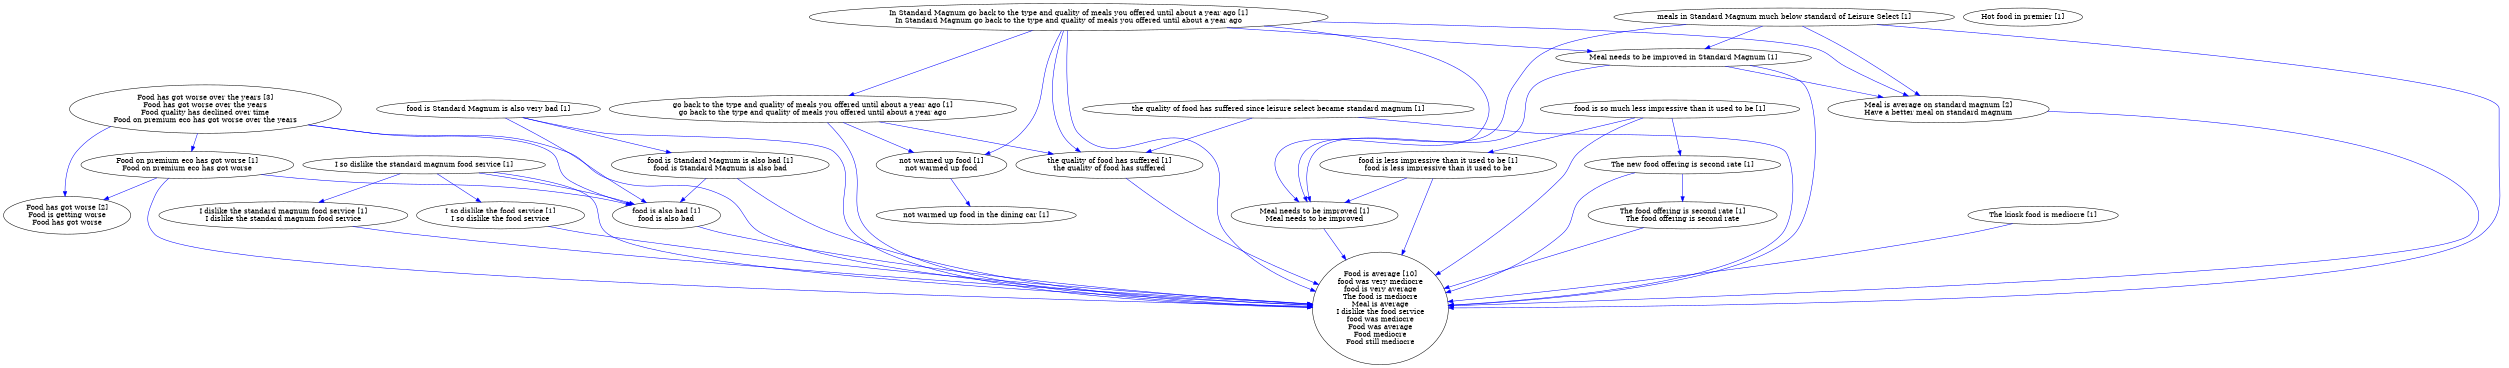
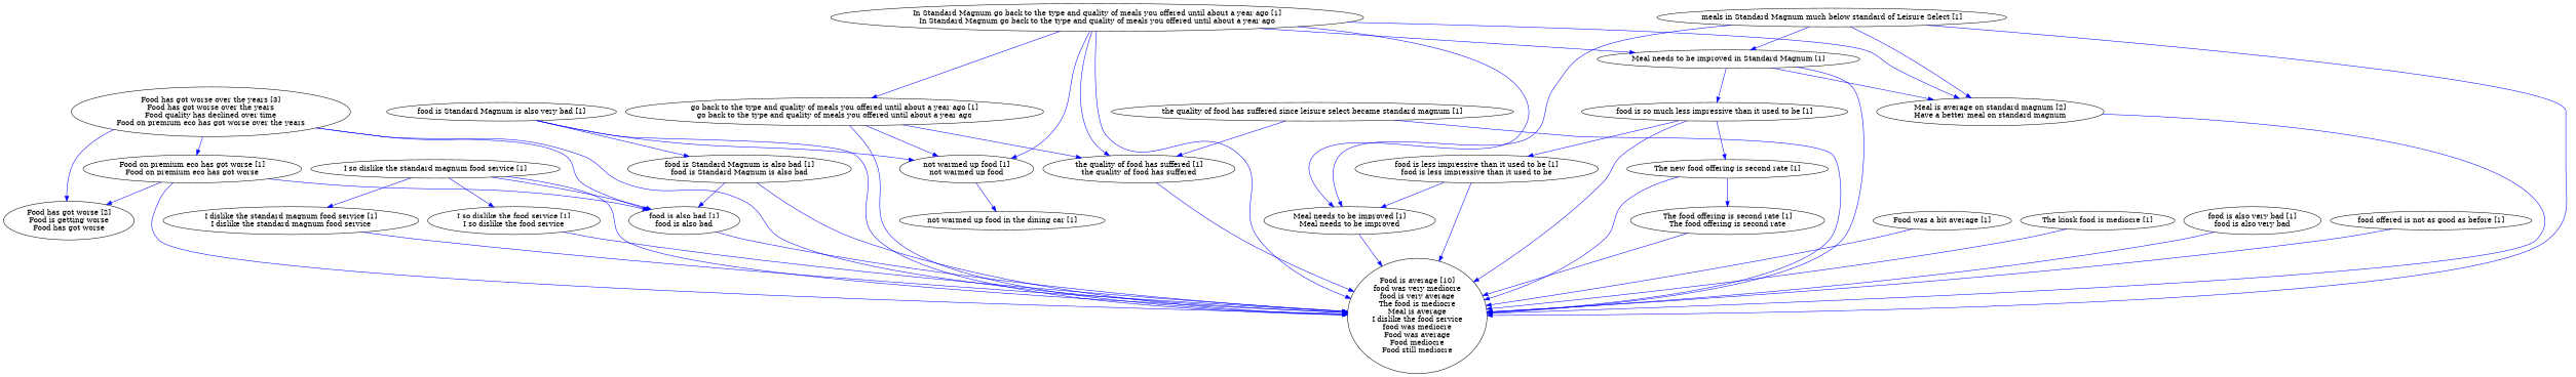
  digraph {
    edge [color=blue]
    "Food has got worse over the years [3]\nFood has got worse over the years\nFood quality has declined over time\nFood on premium eco has got worse over the years"
    "Food is average [10]\nfood was very mediocre\nfood is very average\nThe food is mediocre\nMeal is average\nI dislike the food service\nfood was mediocre\nFood was average\nFood mediocre\nFood still mediocre"
    "Food has got worse [2]\nFood is getting worse\nFood has got worse"
    "Food on premium eco has got worse [1]\nFood on premium eco has got worse"
    "food is also bad [1]\nfood is also bad"
    "Meal is average on standard magnum [2]\nHave a better meal on standard magnum"
-   "Hot food in premier [1]"
+   "Food was a bit average [1]"
    "I so dislike the standard magnum food service [1]"
    "I dislike the standard magnum food service [1]\nI dislike the standard magnum food service"
    "I so dislike the food service [1]\nI so dislike the food service"
    "In Standard Magnum go back to the type and quality of meals you offered until about a year ago [1]\nIn Standard Magnum go back to the type and quality of meals you offered until about a year ago"
    "go back to the type and quality of meals you offered until about a year ago [1]\ngo back to the type and quality of meals you offered until about a year ago"
    "Meal needs to be improved in Standard Magnum [1]"
    "Meal needs to be improved [1]\nMeal needs to be improved"
    "not warmed up food [1]\nnot warmed up food"
    "the quality of food has suffered [1]\nthe quality of food has suffered"
    "not warmed up food in the dining car [1]"
    "The kiosk food is mediocre [1]"
    "The new food offering is second rate [1]"
    "The food offering is second rate [1]\nThe food offering is second rate"
    "food is Standard Magnum is also very bad [1]"
    "food is Standard Magnum is also bad [1]\nfood is Standard Magnum is also bad"
+   "food is also very bad [1]\nfood is also very bad"
    "food is so much less impressive than it used to be [1]"
    "food is less impressive than it used to be [1]\nfood is less impressive than it used to be"
+   "food offered is not as good as before [1]"
    "meals in Standard Magnum much below standard of Leisure Select [1]"
    "the quality of food has suffered since leisure select became standard magnum [1]"
    "Food has got worse over the years [3]\nFood has got worse over the years\nFood quality has declined over time\nFood on premium eco has got worse over the years" -> "Food is average [10]\nfood was very mediocre\nfood is very average\nThe food is mediocre\nMeal is average\nI dislike the food service\nfood was mediocre\nFood was average\nFood mediocre\nFood still mediocre"
    "Food has got worse over the years [3]\nFood has got worse over the years\nFood quality has declined over time\nFood on premium eco has got worse over the years" -> "Food has got worse [2]\nFood is getting worse\nFood has got worse"
    "Food has got worse over the years [3]\nFood has got worse over the years\nFood quality has declined over time\nFood on premium eco has got worse over the years" -> "Food on premium eco has got worse [1]\nFood on premium eco has got worse"
    "Food has got worse over the years [3]\nFood has got worse over the years\nFood quality has declined over time\nFood on premium eco has got worse over the years" -> "food is also bad [1]\nfood is also bad"
    "Food on premium eco has got worse [1]\nFood on premium eco has got worse" -> "Food is average [10]\nfood was very mediocre\nfood is very average\nThe food is mediocre\nMeal is average\nI dislike the food service\nfood was mediocre\nFood was average\nFood mediocre\nFood still mediocre"
    "Food on premium eco has got worse [1]\nFood on premium eco has got worse" -> "Food has got worse [2]\nFood is getting worse\nFood has got worse"
    "Food on premium eco has got worse [1]\nFood on premium eco has got worse" -> "food is also bad [1]\nfood is also bad"
    "food is also bad [1]\nfood is also bad" -> "Food is average [10]\nfood was very mediocre\nfood is very average\nThe food is mediocre\nMeal is average\nI dislike the food service\nfood was mediocre\nFood was average\nFood mediocre\nFood still mediocre"
    "Meal is average on standard magnum [2]\nHave a better meal on standard magnum" -> "Food is average [10]\nfood was very mediocre\nfood is very average\nThe food is mediocre\nMeal is average\nI dislike the food service\nfood was mediocre\nFood was average\nFood mediocre\nFood still mediocre"
+   "Food was a bit average [1]" -> "Food is average [10]\nfood was very mediocre\nfood is very average\nThe food is mediocre\nMeal is average\nI dislike the food service\nfood was mediocre\nFood was average\nFood mediocre\nFood still mediocre"
    "I so dislike the standard magnum food service [1]" -> "Food is average [10]\nfood was very mediocre\nfood is very average\nThe food is mediocre\nMeal is average\nI dislike the food service\nfood was mediocre\nFood was average\nFood mediocre\nFood still mediocre"
    "I so dislike the standard magnum food service [1]" -> "food is also bad [1]\nfood is also bad"
    "I so dislike the standard magnum food service [1]" -> "I dislike the standard magnum food service [1]\nI dislike the standard magnum food service"
    "I so dislike the standard magnum food service [1]" -> "I so dislike the food service [1]\nI so dislike the food service"
    "I dislike the standard magnum food service [1]\nI dislike the standard magnum food service" -> "Food is average [10]\nfood was very mediocre\nfood is very average\nThe food is mediocre\nMeal is average\nI dislike the food service\nfood was mediocre\nFood was average\nFood mediocre\nFood still mediocre"
    "I so dislike the food service [1]\nI so dislike the food service" -> "Food is average [10]\nfood was very mediocre\nfood is very average\nThe food is mediocre\nMeal is average\nI dislike the food service\nfood was mediocre\nFood was average\nFood mediocre\nFood still mediocre"
    "In Standard Magnum go back to the type and quality of meals you offered until about a year ago [1]\nIn Standard Magnum go back to the type and quality of meals you offered until about a year ago" -> "Food is average [10]\nfood was very mediocre\nfood is very average\nThe food is mediocre\nMeal is average\nI dislike the food service\nfood was mediocre\nFood was average\nFood mediocre\nFood still mediocre"
    "In Standard Magnum go back to the type and quality of meals you offered until about a year ago [1]\nIn Standard Magnum go back to the type and quality of meals you offered until about a year ago" -> "Meal is average on standard magnum [2]\nHave a better meal on standard magnum"
    "In Standard Magnum go back to the type and quality of meals you offered until about a year ago [1]\nIn Standard Magnum go back to the type and quality of meals you offered until about a year ago" -> "go back to the type and quality of meals you offered until about a year ago [1]\ngo back to the type and quality of meals you offered until about a year ago"
    "In Standard Magnum go back to the type and quality of meals you offered until about a year ago [1]\nIn Standard Magnum go back to the type and quality of meals you offered until about a year ago" -> "Meal needs to be improved in Standard Magnum [1]"
    "In Standard Magnum go back to the type and quality of meals you offered until about a year ago [1]\nIn Standard Magnum go back to the type and quality of meals you offered until about a year ago" -> "Meal needs to be improved [1]\nMeal needs to be improved"
    "In Standard Magnum go back to the type and quality of meals you offered until about a year ago [1]\nIn Standard Magnum go back to the type and quality of meals you offered until about a year ago" -> "not warmed up food [1]\nnot warmed up food"
    "In Standard Magnum go back to the type and quality of meals you offered until about a year ago [1]\nIn Standard Magnum go back to the type and quality of meals you offered until about a year ago" -> "the quality of food has suffered [1]\nthe quality of food has suffered"
    "go back to the type and quality of meals you offered until about a year ago [1]\ngo back to the type and quality of meals you offered until about a year ago" -> "Food is average [10]\nfood was very mediocre\nfood is very average\nThe food is mediocre\nMeal is average\nI dislike the food service\nfood was mediocre\nFood was average\nFood mediocre\nFood still mediocre"
    "go back to the type and quality of meals you offered until about a year ago [1]\ngo back to the type and quality of meals you offered until about a year ago" -> "not warmed up food [1]\nnot warmed up food"
    "go back to the type and quality of meals you offered until about a year ago [1]\ngo back to the type and quality of meals you offered until about a year ago" -> "the quality of food has suffered [1]\nthe quality of food has suffered"
    "Meal needs to be improved in Standard Magnum [1]" -> "Food is average [10]\nfood was very mediocre\nfood is very average\nThe food is mediocre\nMeal is average\nI dislike the food service\nfood was mediocre\nFood was average\nFood mediocre\nFood still mediocre"
    "Meal needs to be improved in Standard Magnum [1]" -> "Meal is average on standard magnum [2]\nHave a better meal on standard magnum"
-   "Meal needs to be improved in Standard Magnum [1]" -> "Meal needs to be improved [1]\nMeal needs to be improved"
+   "Meal needs to be improved in Standard Magnum [1]" -> "food is so much less impressive than it used to be [1]"
    "Meal needs to be improved [1]\nMeal needs to be improved" -> "Food is average [10]\nfood was very mediocre\nfood is very average\nThe food is mediocre\nMeal is average\nI dislike the food service\nfood was mediocre\nFood was average\nFood mediocre\nFood still mediocre"
    "not warmed up food [1]\nnot warmed up food" -> "not warmed up food in the dining car [1]"
    "the quality of food has suffered [1]\nthe quality of food has suffered" -> "Food is average [10]\nfood was very mediocre\nfood is very average\nThe food is mediocre\nMeal is average\nI dislike the food service\nfood was mediocre\nFood was average\nFood mediocre\nFood still mediocre"
    "The kiosk food is mediocre [1]" -> "Food is average [10]\nfood was very mediocre\nfood is very average\nThe food is mediocre\nMeal is average\nI dislike the food service\nfood was mediocre\nFood was average\nFood mediocre\nFood still mediocre"
    "The new food offering is second rate [1]" -> "Food is average [10]\nfood was very mediocre\nfood is very average\nThe food is mediocre\nMeal is average\nI dislike the food service\nfood was mediocre\nFood was average\nFood mediocre\nFood still mediocre"
    "The new food offering is second rate [1]" -> "The food offering is second rate [1]\nThe food offering is second rate"
    "The food offering is second rate [1]\nThe food offering is second rate" -> "Food is average [10]\nfood was very mediocre\nfood is very average\nThe food is mediocre\nMeal is average\nI dislike the food service\nfood was mediocre\nFood was average\nFood mediocre\nFood still mediocre"
    "food is Standard Magnum is also very bad [1]" -> "Food is average [10]\nfood was very mediocre\nfood is very average\nThe food is mediocre\nMeal is average\nI dislike the food service\nfood was mediocre\nFood was average\nFood mediocre\nFood still mediocre"
-   "food is Standard Magnum is also very bad [1]" -> "food is also bad [1]\nfood is also bad"
+   "food is Standard Magnum is also very bad [1]" -> "not warmed up food [1]\nnot warmed up food"
    "food is Standard Magnum is also very bad [1]" -> "food is Standard Magnum is also bad [1]\nfood is Standard Magnum is also bad"
    "food is Standard Magnum is also bad [1]\nfood is Standard Magnum is also bad" -> "Food is average [10]\nfood was very mediocre\nfood is very average\nThe food is mediocre\nMeal is average\nI dislike the food service\nfood was mediocre\nFood was average\nFood mediocre\nFood still mediocre"
    "food is Standard Magnum is also bad [1]\nfood is Standard Magnum is also bad" -> "food is also bad [1]\nfood is also bad"
+   "food is also very bad [1]\nfood is also very bad" -> "Food is average [10]\nfood was very mediocre\nfood is very average\nThe food is mediocre\nMeal is average\nI dislike the food service\nfood was mediocre\nFood was average\nFood mediocre\nFood still mediocre"
    "food is so much less impressive than it used to be [1]" -> "Food is average [10]\nfood was very mediocre\nfood is very average\nThe food is mediocre\nMeal is average\nI dislike the food service\nfood was mediocre\nFood was average\nFood mediocre\nFood still mediocre"
    "food is so much less impressive than it used to be [1]" -> "The new food offering is second rate [1]"
    "food is so much less impressive than it used to be [1]" -> "food is less impressive than it used to be [1]\nfood is less impressive than it used to be"
    "food is less impressive than it used to be [1]\nfood is less impressive than it used to be" -> "Food is average [10]\nfood was very mediocre\nfood is very average\nThe food is mediocre\nMeal is average\nI dislike the food service\nfood was mediocre\nFood was average\nFood mediocre\nFood still mediocre"
    "food is less impressive than it used to be [1]\nfood is less impressive than it used to be" -> "Meal needs to be improved [1]\nMeal needs to be improved"
+   "food offered is not as good as before [1]" -> "Food is average [10]\nfood was very mediocre\nfood is very average\nThe food is mediocre\nMeal is average\nI dislike the food service\nfood was mediocre\nFood was average\nFood mediocre\nFood still mediocre"
    "meals in Standard Magnum much below standard of Leisure Select [1]" -> "Food is average [10]\nfood was very mediocre\nfood is very average\nThe food is mediocre\nMeal is average\nI dislike the food service\nfood was mediocre\nFood was average\nFood mediocre\nFood still mediocre"
    "meals in Standard Magnum much below standard of Leisure Select [1]" -> "Meal is average on standard magnum [2]\nHave a better meal on standard magnum"
    "meals in Standard Magnum much below standard of Leisure Select [1]" -> "Meal needs to be improved in Standard Magnum [1]"
    "meals in Standard Magnum much below standard of Leisure Select [1]" -> "Meal needs to be improved [1]\nMeal needs to be improved"
    "the quality of food has suffered since leisure select became standard magnum [1]" -> "Food is average [10]\nfood was very mediocre\nfood is very average\nThe food is mediocre\nMeal is average\nI dislike the food service\nfood was mediocre\nFood was average\nFood mediocre\nFood still mediocre"
    "the quality of food has suffered since leisure select became standard magnum [1]" -> "the quality of food has suffered [1]\nthe quality of food has suffered"
  }
